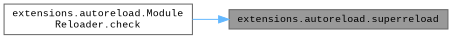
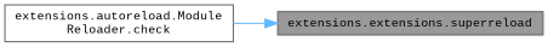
  digraph {
    rankdir=RL
    fontname="Liberation Mono"
    node [fontname="Liberation Mono" fontsize=10 shape=box style=filled]
-   n1 [color=gray40 fillcolor=grey60 fontcolor=black height=0.2 label="extensions.autoreload.superreload" width=0.4]
+   n1 [color=gray40 fillcolor=grey60 fontcolor=black height=0.2 label="extensions.extensions.superreload" width=0.4]
    n2 [color=grey40 fillcolor=white height=0.2 label="extensions.autoreload.Module\lReloader.check" width=0.4]
    n1 -> n2 [color=steelblue1 dir=back fontname="Liberation Mono" fontsize=10 labelfontname=Helvetica labelfontsize=10 style=solid]
  }
